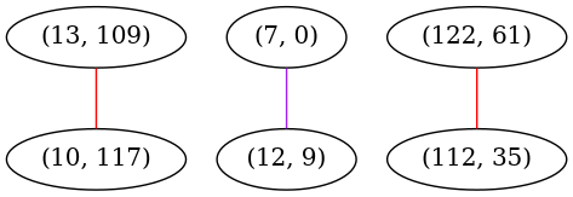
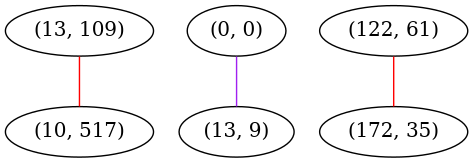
  graph {
    edge [color=red weight=1]
    "(13, 109)"
-   "(10, 117)"
-   "(0, 0)" [label="(7, 0)"]
-   "(13, 9)" [label="(12, 9)"]
+   "(10, 117)" [label="(10, 517)"]
+   "(0, 0)"
+   "(13, 9)"
    n5 [label="(122, 61)"]
-   "(172, 35)" [label="(112, 35)"]
+   "(172, 35)"
    "(13, 109)" -- "(10, 117)"
    "(0, 0)" -- "(13, 9)" [color=purple weight=4]
    n5 -- "(172, 35)"
  }
